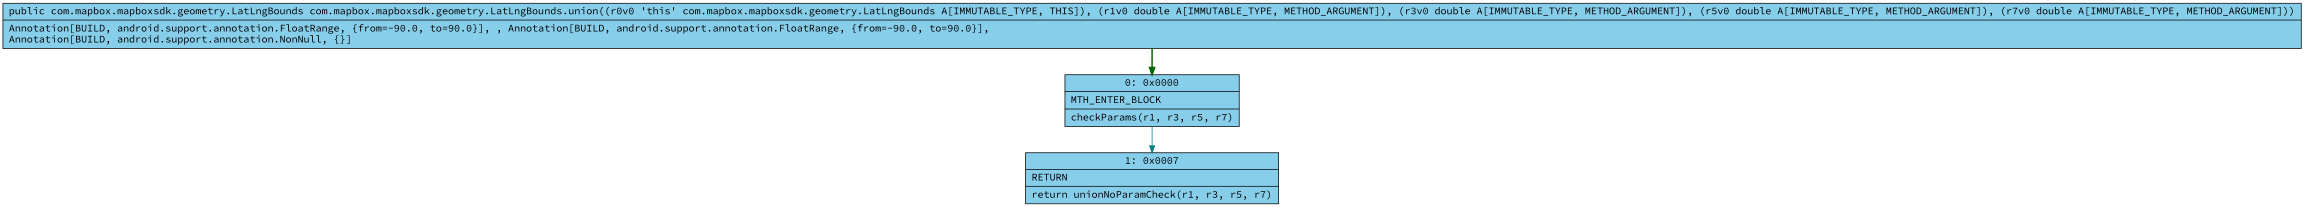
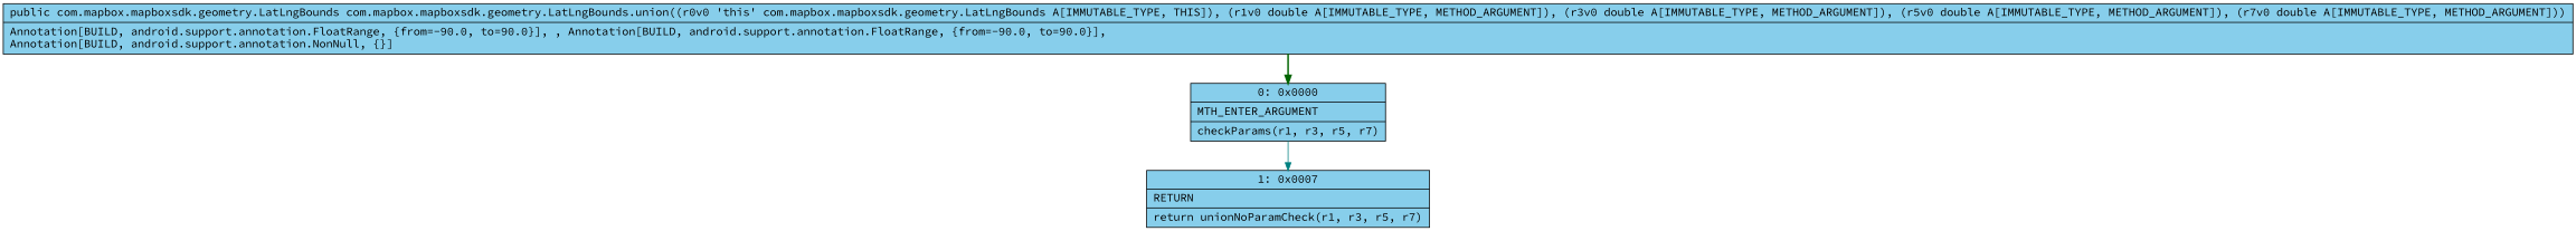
  digraph {
    fontname="Source Code Pro"
    node [shape=record style=filled fillcolor=skyblue fontname="Source Code Pro"]
    edge [fontname="Source Code Pro"]
-   n1 [label="{0\:\ 0x0000|MTH_ENTER_BLOCK\l|checkParams(r1, r3, r5, r7)\l}"]
+   n1 [label="{0\:\ 0x0000|MTH_ENTER_ARGUMENT\l|checkParams(r1, r3, r5, r7)\l}"]
    n2 [label="{1\:\ 0x0007|RETURN\l|return unionNoParamCheck(r1, r3, r5, r7)\l}"]
    n3 [label="{public com.mapbox.mapboxsdk.geometry.LatLngBounds com.mapbox.mapboxsdk.geometry.LatLngBounds.union((r0v0 'this' com.mapbox.mapboxsdk.geometry.LatLngBounds A[IMMUTABLE_TYPE, THIS]), (r1v0 double A[IMMUTABLE_TYPE, METHOD_ARGUMENT]), (r3v0 double A[IMMUTABLE_TYPE, METHOD_ARGUMENT]), (r5v0 double A[IMMUTABLE_TYPE, METHOD_ARGUMENT]), (r7v0 double A[IMMUTABLE_TYPE, METHOD_ARGUMENT]))  | Annotation[BUILD, android.support.annotation.FloatRange, \{from=\-90.0, to=90.0\}], , Annotation[BUILD, android.support.annotation.FloatRange, \{from=\-90.0, to=90.0\}], \lAnnotation[BUILD, android.support.annotation.NonNull, \{\}]\l}"]
    n1 -> n2 [color=teal style=solid]
    n3 -> n1 [color=darkgreen style=bold]
  }
